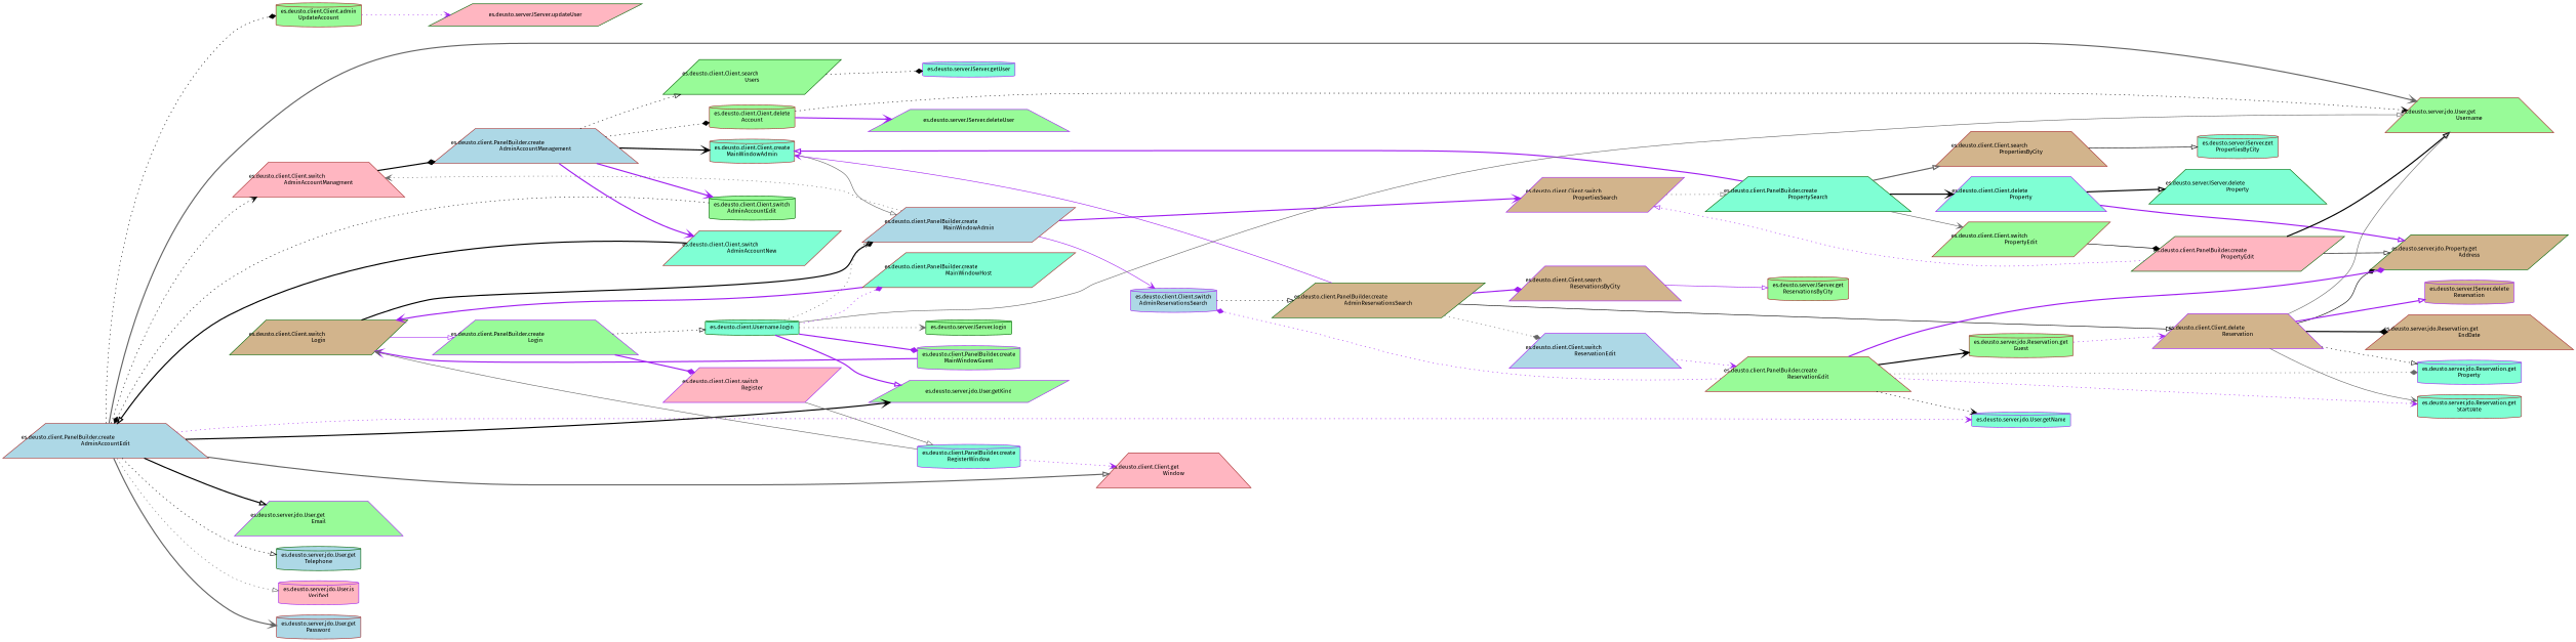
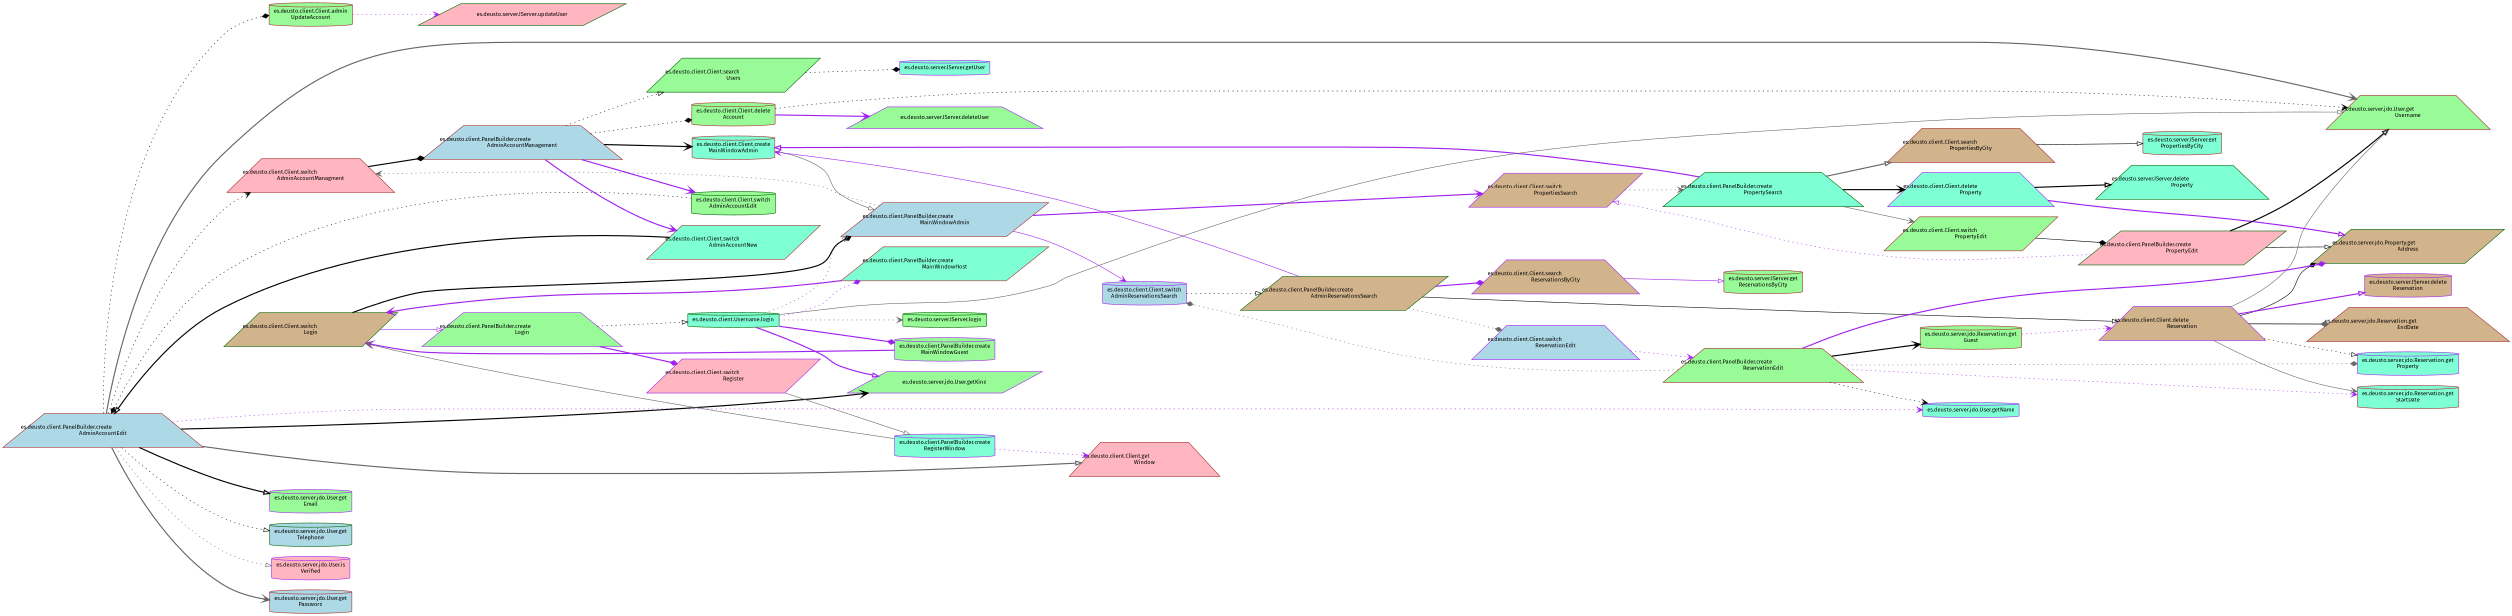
  digraph {
    fontname="Fira Sans"
    rankdir=LR
    node [color=brown fillcolor=palegreen fontname="Fira Sans" fontsize=10 shape=cylinder style=filled]
    edge [arrowhead=vee color=black fontname="Fira Sans" fontsize=10 labelfontname=Helvetica labelfontsize=10 style=bold]
    n1 [fillcolor=lightblue fontcolor=black height=0.2 label="es.deusto.client.PanelBuilder.create\lAdminAccountEdit" shape=trapezium width=0.4]
    n2 [height=0.2 label="es.deusto.server.jdo.User.get\lUsername" shape=trapezium width=0.4]
    n3 [color=purple fillcolor=aquamarine height=0.2 label="es.deusto.server.jdo.User.getName" width=0.4]
-   n4 [color=purple height=0.2 label="es.deusto.server.jdo.User.get\lEmail" shape=trapezium width=0.4]
+   n4 [color=purple height=0.2 label="es.deusto.server.jdo.User.get\lEmail" width=0.4]
    n5 [color=darkgreen fillcolor=lightblue height=0.2 label="es.deusto.server.jdo.User.get\lTelephone" width=0.4]
    n6 [color=purple height=0.2 label="es.deusto.server.jdo.User.getKind" shape=parallelogram width=0.4]
    n7 [color=purple fillcolor=lightpink height=0.2 label="es.deusto.server.jdo.User.is\lVerified" width=0.4]
    n8 [fillcolor=lightblue height=0.2 label="es.deusto.server.jdo.User.get\lPassword" width=0.4]
    n9 [fillcolor=lightpink height=0.2 label="es.deusto.client.Client.switch\lAdminAccountManagment" shape=trapezium width=0.4]
    n10 [fillcolor=lightpink height=0.2 label="es.deusto.client.Client.get\lWindow" shape=trapezium width=0.4]
    n11 [height=0.2 label="es.deusto.client.Client.admin\lUpdateAccount" width=0.4]
    n12 [fillcolor=lightblue height=0.2 label="es.deusto.client.PanelBuilder.create\lAdminAccountManagement" shape=trapezium width=0.4]
    n13 [color=darkgreen fillcolor=lightpink height=0.2 label="es.deusto.server.IServer.updateUser" shape=parallelogram width=0.4]
    n14 [color=darkgreen height=0.2 label="es.deusto.client.Client.search\lUsers" shape=parallelogram width=0.4]
    n15 [height=0.2 label="es.deusto.client.Client.delete\lAccount" width=0.4]
    n16 [color=darkgreen height=0.2 label="es.deusto.client.Client.switch\lAdminAccountEdit" width=0.4]
    n17 [fillcolor=aquamarine height=0.2 label="es.deusto.client.Client.switch\lAdminAccountNew" shape=parallelogram width=0.4]
    n18 [fillcolor=aquamarine height=0.2 label="es.deusto.client.Client.create\lMainWindowAdmin" width=0.4]
    n19 [color=purple fillcolor=aquamarine height=0.2 label="es.deusto.server.IServer.getUser" width=0.4]
    n20 [color=purple height=0.2 label="es.deusto.server.IServer.deleteUser" shape=trapezium width=0.4]
    n21 [fillcolor=lightblue height=0.2 label="es.deusto.client.PanelBuilder.create\lMainWindowAdmin" shape=parallelogram width=0.4]
    n22 [color=purple fillcolor=tan height=0.2 label="es.deusto.client.Client.switch\lPropertiesSearch" shape=parallelogram width=0.4]
    n23 [color=purple fillcolor=lightblue height=0.2 label="es.deusto.client.Client.switch\lAdminReservationsSearch" width=0.4]
    n24 [color=darkgreen fillcolor=aquamarine height=0.2 label="es.deusto.client.PanelBuilder.create\lPropertySearch" shape=trapezium width=0.4]
    n25 [color=darkgreen fillcolor=tan height=0.2 label="es.deusto.client.PanelBuilder.create\lAdminReservationsSearch" shape=parallelogram width=0.4]
    n26 [color=darkgreen fillcolor=tan height=0.2 label="es.deusto.client.Client.switch\lLogin" shape=parallelogram width=0.4]
    n27 [color=purple height=0.2 label="es.deusto.client.PanelBuilder.create\lLogin" shape=trapezium width=0.4]
    n28 [fillcolor=tan height=0.2 label="es.deusto.client.Client.search\lPropertiesByCity" shape=trapezium width=0.4]
    n29 [color=purple fillcolor=aquamarine height=0.2 label="es.deusto.client.Client.delete\lProperty" shape=trapezium width=0.4]
    n30 [height=0.2 label="es.deusto.client.Client.switch\lPropertyEdit" shape=parallelogram width=0.4]
    n31 [fillcolor=aquamarine height=0.2 label="es.deusto.server.IServer.get\lPropertiesByCity" width=0.4]
    n32 [color=darkgreen fillcolor=aquamarine height=0.2 label="es.deusto.server.IServer.delete\lProperty" shape=trapezium width=0.4]
    n33 [color=darkgreen fillcolor=tan height=0.2 label="es.deusto.server.jdo.Property.get\lAddress" shape=parallelogram width=0.4]
    n34 [color=darkgreen fillcolor=lightpink height=0.2 label="es.deusto.client.PanelBuilder.create\lPropertyEdit" shape=parallelogram width=0.4]
    n35 [color=purple fillcolor=tan height=0.2 label="es.deusto.client.Client.search\lReservationsByCity" shape=trapezium width=0.4]
    n36 [color=purple fillcolor=tan height=0.2 label="es.deusto.client.Client.delete\lReservation" shape=trapezium width=0.4]
    n37 [color=purple fillcolor=lightblue height=0.2 label="es.deusto.client.Client.switch\lReservationEdit" shape=trapezium width=0.4]
    n38 [height=0.2 label="es.deusto.server.IServer.get\lReservationsByCity" width=0.4]
    n39 [color=purple fillcolor=tan height=0.2 label="es.deusto.server.IServer.delete\lReservation" width=0.4]
    n40 [color=purple fillcolor=aquamarine height=0.2 label="es.deusto.server.jdo.Reservation.get\lProperty" width=0.4]
    n41 [fillcolor=aquamarine height=0.2 label="es.deusto.server.jdo.Reservation.get\lStartDate" width=0.4]
    n42 [fillcolor=tan height=0.2 label="es.deusto.server.jdo.Reservation.get\lEndDate" shape=trapezium width=0.4]
    n43 [height=0.2 label="es.deusto.client.PanelBuilder.create\lReservationEdit" shape=trapezium width=0.4]
    n44 [height=0.2 label="es.deusto.server.jdo.Reservation.get\lGuest" width=0.4]
    n45 [color=darkgreen fillcolor=aquamarine height=0.2 label="es.deusto.client.Username.login" width=0.4]
    n46 [color=purple fillcolor=lightpink height=0.2 label="es.deusto.client.Client.switch\lRegister" shape=parallelogram width=0.4]
    n47 [color=darkgreen height=0.2 label="es.deusto.server.IServer.login" width=0.4]
    n48 [fillcolor=aquamarine height=0.2 label="es.deusto.client.PanelBuilder.create\lMainWindowHost" shape=parallelogram width=0.4]
    n49 [color=purple height=0.2 label="es.deusto.client.PanelBuilder.create\lMainWindowGuest" width=0.4]
    n50 [color=purple fillcolor=aquamarine height=0.2 label="es.deusto.client.PanelBuilder.create\lRegisterWindow" width=0.4]
    n1 -> n2 [color=gray40]
    n1 -> n3 [color=purple style=dotted]
    n1 -> n4 [arrowhead=onormal]
    n1 -> n5 [arrowhead=onormal style=dotted]
    n1 -> n6
    n1 -> n7 [arrowhead=onormal color=gray40 style=dotted]
    n1 -> n8 [color=gray40]
    n1 -> n9 [style=dotted]
    n1 -> n10 [arrowhead=onormal color=gray40]
    n1 -> n11 [arrowhead=diamond style=dotted]
    n9 -> n12 [arrowhead=diamond]
    n11 -> n13 [color=purple style=dotted]
    n12 -> n14 [arrowhead=onormal style=dotted]
    n12 -> n15 [arrowhead=diamond style=dotted]
    n12 -> n16 [color=purple]
    n12 -> n17 [color=purple]
    n12 -> n18
    n14 -> n19 [arrowhead=diamond style=dotted]
    n15 -> n2 [style=dotted]
    n15 -> n20 [color=purple]
    n16 -> n1 [arrowhead=diamond style=dotted]
    n17 -> n1 [arrowhead=onormal]
    n18 -> n21 [arrowhead=onormal color=gray40 style=solid]
    n21 -> n9 [color=gray40 style=dotted]
    n21 -> n22 [color=purple]
    n21 -> n23 [color=purple style=solid]
-   n22 -> n24 [arrowhead=onormal color=gray40 style=dotted]
+   n22 -> n24 [color=gray40 style=dotted]
    n23 -> n25 [arrowhead=onormal style=dotted]
    n24 -> n18 [arrowhead=onormal color=purple]
    n24 -> n28 [arrowhead=onormal color=gray40]
    n24 -> n29
    n24 -> n30 [color=gray40 style=solid]
    n25 -> n18 [color=purple style=solid]
    n25 -> n35 [arrowhead=diamond color=purple]
    n25 -> n36 [arrowhead=onormal style=solid]
    n25 -> n37 [arrowhead=diamond color=gray40 style=dotted]
    n26 -> n21 [arrowhead=diamond]
    n26 -> n27 [arrowhead=onormal color=purple style=solid]
    n27 -> n45 [arrowhead=onormal style=dotted]
    n27 -> n46 [arrowhead=diamond color=purple]
    n28 -> n31 [arrowhead=onormal style=solid]
    n29 -> n32 [arrowhead=onormal]
    n29 -> n33 [arrowhead=onormal color=purple]
    n30 -> n34 [arrowhead=diamond style=solid]
    n34 -> n2 [arrowhead=onormal]
    n34 -> n22 [arrowhead=onormal color=purple style=dotted]
    n34 -> n33 [arrowhead=onormal style=solid]
    n35 -> n38 [arrowhead=onormal color=purple style=solid]
    n36 -> n2 [arrowhead=onormal color=gray40 style=solid]
    n36 -> n33 [arrowhead=diamond style=solid]
    n36 -> n39 [arrowhead=onormal color=purple]
    n36 -> n40 [arrowhead=onormal style=dotted]
    n36 -> n41 [color=gray40 style=solid]
-   n36 -> n42 [arrowhead=diamond]
+   n36 -> n42 [arrowhead=diamond color=gray40]
    n37 -> n43 [color=purple style=dotted]
    n43 -> n3 [style=dotted]
-   n43 -> n23 [arrowhead=diamond color=purple style=dotted]
+   n43 -> n23 [arrowhead=diamond color=gray40 style=dotted]
    n43 -> n33 [arrowhead=diamond color=purple]
    n43 -> n40 [arrowhead=diamond color=gray40 style=dotted]
    n43 -> n41 [color=purple style=dotted]
    n43 -> n44
    n44 -> n36 [color=purple style=dotted]
    n45 -> n2 [arrowhead=onormal color=gray40 style=solid]
    n45 -> n6 [arrowhead=onormal color=purple]
    n45 -> n21 [arrowhead=onormal color=gray40 style=dotted]
    n45 -> n47 [color=gray40 style=dotted]
    n45 -> n48 [arrowhead=diamond color=purple style=dotted]
    n45 -> n49 [arrowhead=diamond color=purple]
    n46 -> n50 [arrowhead=onormal color=gray40 style=solid]
    n48 -> n26 [color=purple]
    n49 -> n26 [color=purple]
    n50 -> n10 [color=purple style=dotted]
    n50 -> n26 [color=gray40 style=solid]
  }
